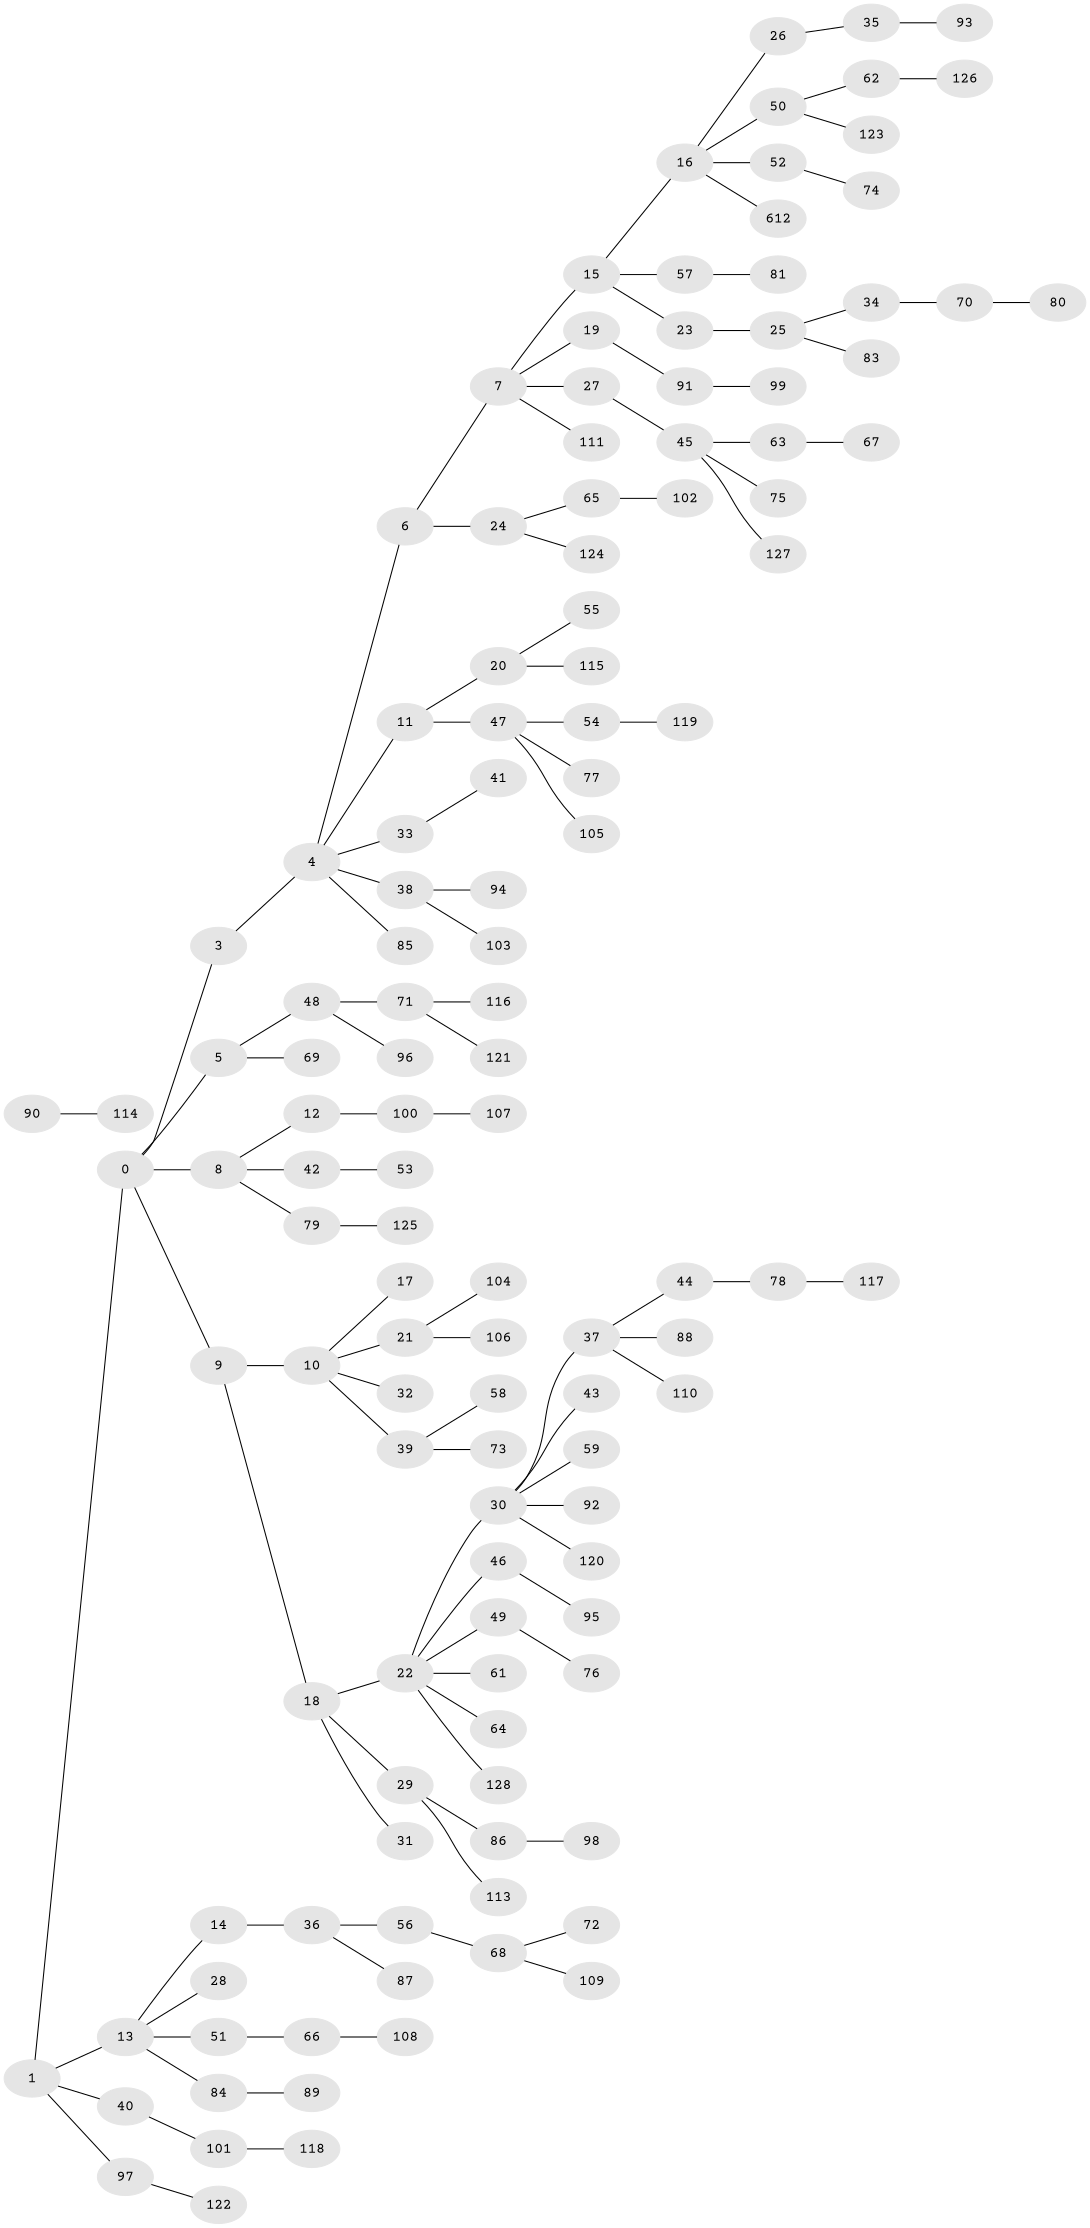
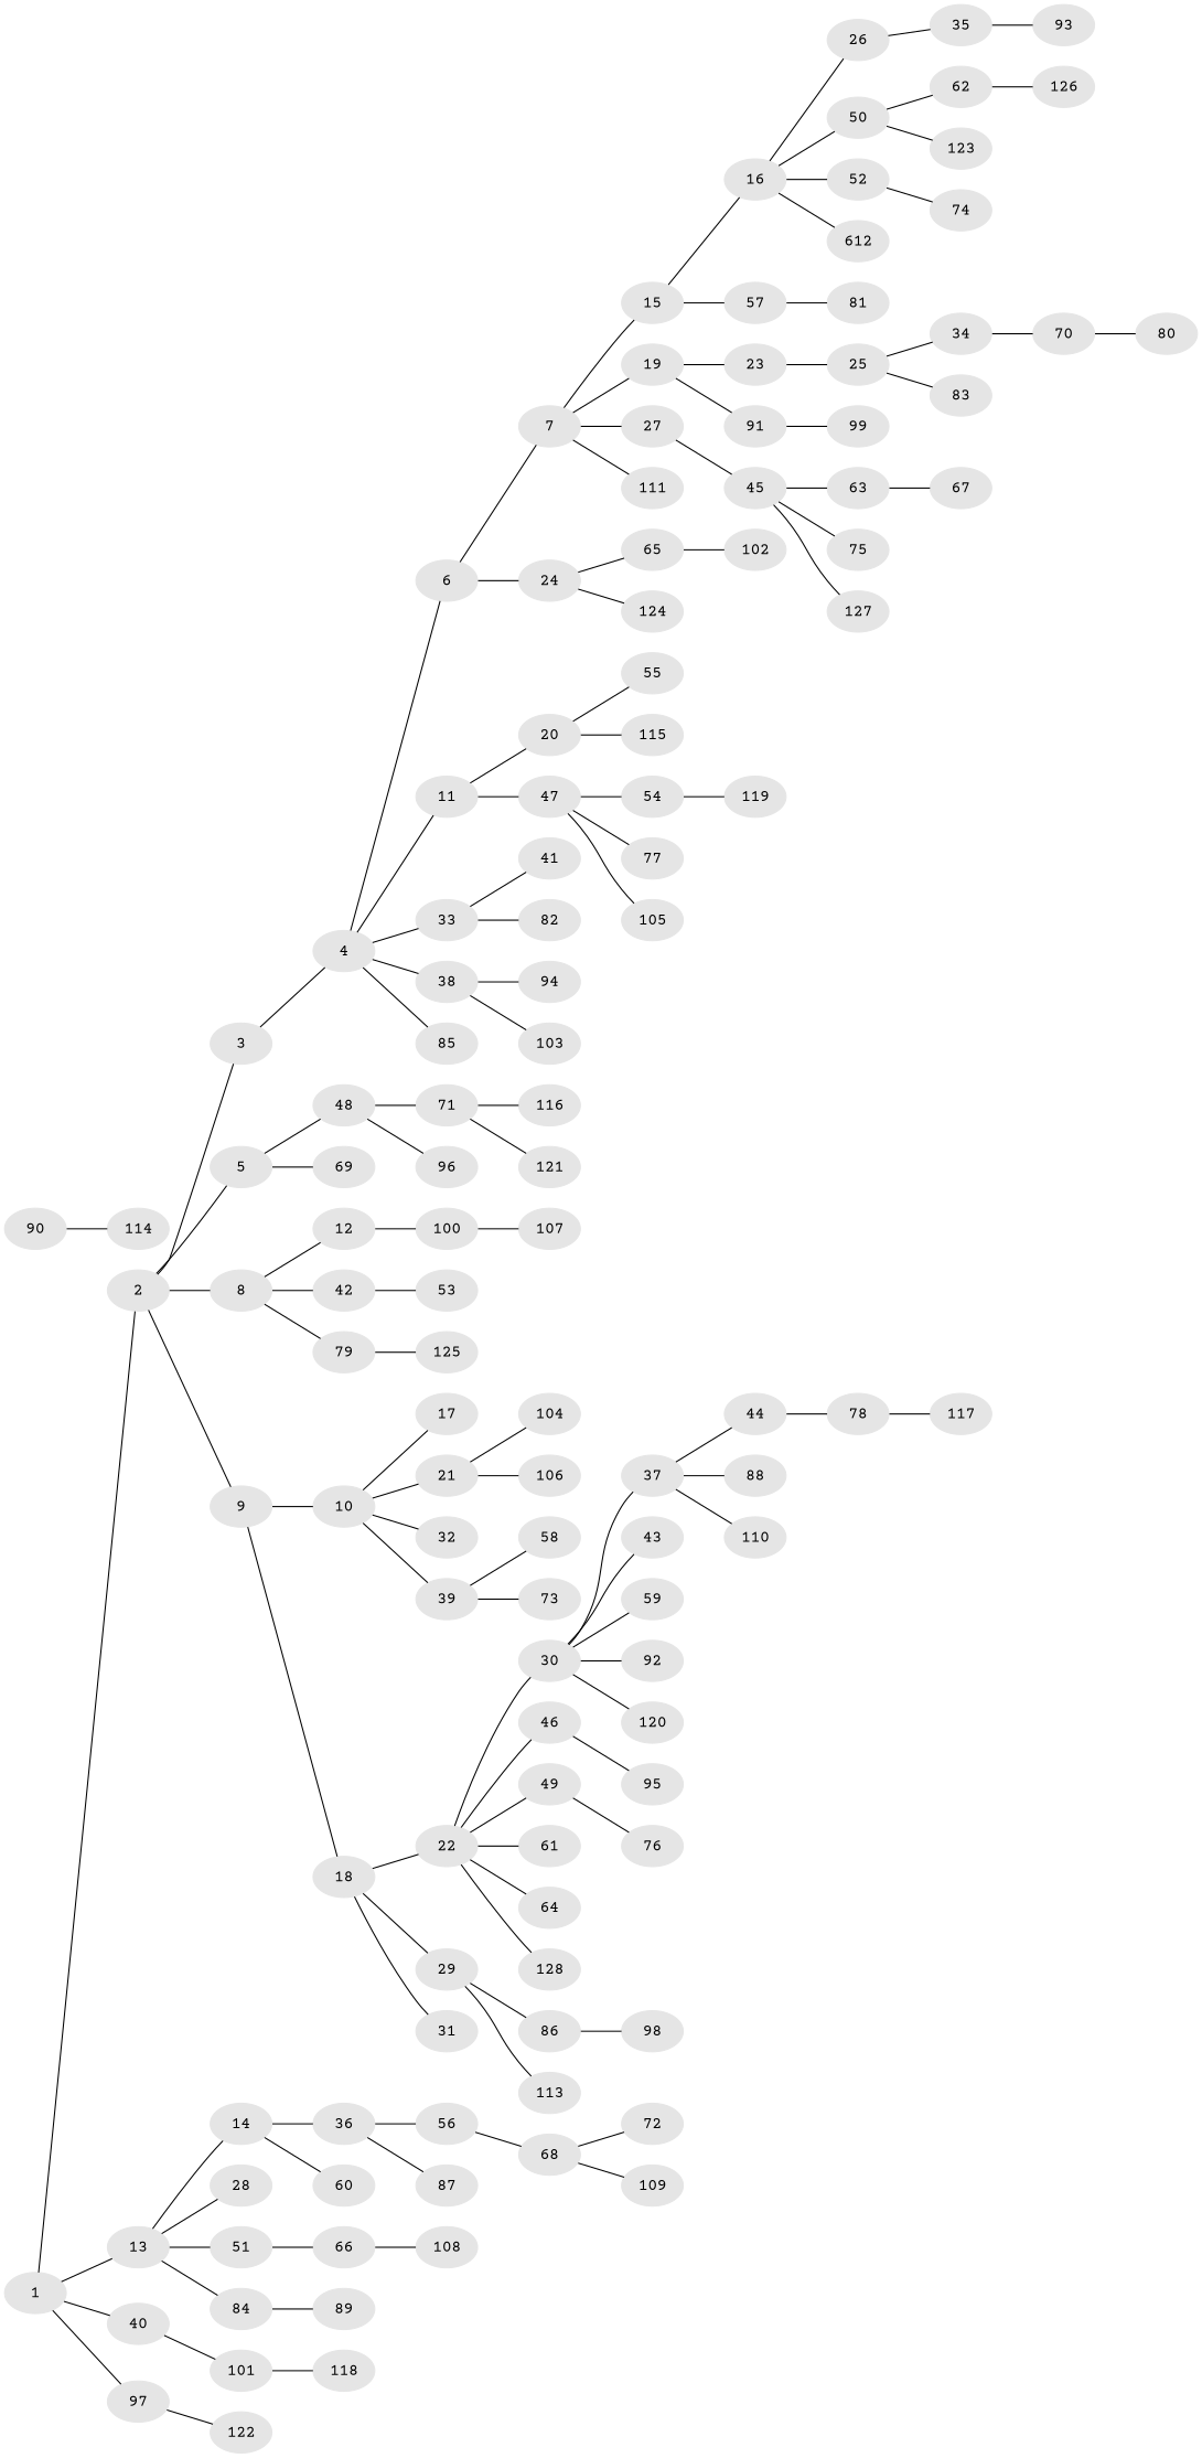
  graph {
    fontname="Courier Prime"
    rankdir=LR
    node [color=gray90 fontname="Courier Prime" style=filled]
    edge [fontname="Courier Prime"]
    1
-   2 [label=0]
+   2
    13
    40
    97
    3
    5
    8
    9
    14
    28
    51
    84
    101
    122
    4
    48
    69
    12
    42
    79
    10
    18
    6
    11
    33
    38
    85
    7
    24
    20
    47
    41
+   82
    94
    103
    71
    96
    15
    19
    27
    111
    65
    124
    16
    57
    23
    91
    45
    100
    53
    125
    17
    21
    32
    39
    22
    29
    31
    104
    106
    58
    73
    55
    115
    54
    77
    105
    107
    36
+   60
    66
    89
    56
    87
    26
    50
    52
    n79 [label=612]
    81
    35
    62
    123
    74
    30
    46
    49
    61
    64
    128
    86
    113
    90
    114
    25
    99
    37
    43
    59
    92
    120
    95
    76
    34
    83
    102
    70
    93
    63
    75
    127
    98
    44
    88
    110
    80
    68
    78
    118
    117
    67
    119
    116
    121
    126
    108
    72
    109
    1 -- 2
    1 -- 13
    1 -- 40
    1 -- 97
    2 -- 3
    2 -- 5
    2 -- 8
    2 -- 9
    13 -- 14
    13 -- 28
    13 -- 51
    13 -- 84
    40 -- 101
    97 -- 122
    3 -- 4
    5 -- 48
    5 -- 69
    8 -- 12
    8 -- 42
    8 -- 79
    9 -- 10
    9 -- 18
    14 -- 36
+   14 -- 60
    51 -- 66
    84 -- 89
    101 -- 118
    4 -- 6
    4 -- 11
    4 -- 33
    4 -- 38
    4 -- 85
    48 -- 71
    48 -- 96
    12 -- 100
    42 -- 53
    79 -- 125
    10 -- 17
    10 -- 21
    10 -- 32
    10 -- 39
    18 -- 22
    18 -- 29
    18 -- 31
    6 -- 7
    6 -- 24
    11 -- 20
    11 -- 47
    33 -- 41
+   33 -- 82
    38 -- 94
    38 -- 103
    7 -- 15
    7 -- 19
    7 -- 27
    7 -- 111
    24 -- 65
    24 -- 124
    20 -- 55
    20 -- 115
    47 -- 54
    47 -- 77
    47 -- 105
    71 -- 116
    71 -- 121
    15 -- 16
    15 -- 57
-   15 -- 23
+   19 -- 23
    19 -- 91
    27 -- 45
    65 -- 102
    16 -- 26
    16 -- 50
    16 -- 52
    16 -- n79
    57 -- 81
    23 -- 25
    91 -- 99
    45 -- 63
    45 -- 75
    45 -- 127
    100 -- 107
    21 -- 104
    21 -- 106
    39 -- 58
    39 -- 73
    22 -- 30
    22 -- 46
    22 -- 49
    22 -- 61
    22 -- 64
    22 -- 128
    29 -- 86
    29 -- 113
    54 -- 119
    36 -- 56
    36 -- 87
    66 -- 108
    56 -- 68
    26 -- 35
    50 -- 62
    50 -- 123
    52 -- 74
    35 -- 93
    62 -- 126
    30 -- 37
    30 -- 43
    30 -- 59
    30 -- 92
    30 -- 120
    46 -- 95
    49 -- 76
    86 -- 98
    90 -- 114
    25 -- 34
    25 -- 83
    37 -- 44
    37 -- 88
    37 -- 110
    34 -- 70
    70 -- 80
    63 -- 67
    44 -- 78
    68 -- 72
    68 -- 109
    78 -- 117
  }
